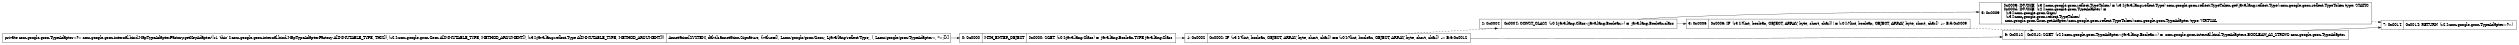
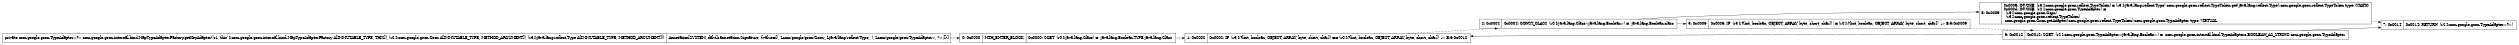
  digraph {
    rankdir=LR
    node [shape=record]
-   n1 [label="{0\:\ 0x0000|MTH_ENTER_OBJECT\l|0x0000: SGET  (r0 I:java.lang.Class) =  java.lang.Boolean.TYPE java.lang.Class \l}"]
+   n1 [label="{0\:\ 0x0000|MTH_ENTER_BLOCK\l|0x0000: SGET  (r0 I:java.lang.Class) =  java.lang.Boolean.TYPE java.lang.Class \l}"]
    n2 [label="{1\:\ 0x0002|0x0002: IF  (r3 I:?[int, boolean, OBJECT, ARRAY, byte, short, char]) == (r0 I:?[int, boolean, OBJECT, ARRAY, byte, short, char])  \-\> B:6:0x0012 \l}"]
    n3 [label="{2\:\ 0x0004|0x0004: CONST_CLASS  (r0 I:java.lang.Class\<java.lang.Boolean\>) =  java.lang.Boolean.class \l}"]
    n4 [label="{6\:\ 0x0012|0x0012: SGET  (r2 I:com.google.gson.TypeAdapter\<java.lang.Boolean\>) =  com.google.gson.internal.bind.TypeAdapters.BOOLEAN_AS_STRING com.google.gson.TypeAdapter \l}"]
    n5 [label="{3\:\ 0x0006|0x0006: IF  (r3 I:?[int, boolean, OBJECT, ARRAY, byte, short, char]) != (r0 I:?[int, boolean, OBJECT, ARRAY, byte, short, char])  \-\> B:5:0x0009 \l}"]
    n6 [label="{5\:\ 0x0009|0x0009: INVOKE  (r3 I:com.google.gson.reflect.TypeToken) = (r3 I:java.lang.reflect.Type) com.google.gson.reflect.TypeToken.get(java.lang.reflect.Type):com.google.gson.reflect.TypeToken type: STATIC \l0x000d: INVOKE  (r2 I:com.google.gson.TypeAdapter) = \l  (r6 I:com.google.gson.Gson)\l  (r3 I:com.google.gson.reflect.TypeToken)\l com.google.gson.Gson.getAdapter(com.google.gson.reflect.TypeToken):com.google.gson.TypeAdapter type: VIRTUAL \l}"]
    n7 [label="{7\:\ 0x0014|0x0014: RETURN  (r2 I:com.google.gson.TypeAdapter\<?\>) \l}"]
    n8 [label="{private com.google.gson.TypeAdapter\<?\> com.google.gson.internal.bind.MapTypeAdapterFactory.getKeyAdapter((r1 'this' I:com.google.gson.internal.bind.MapTypeAdapterFactory A[IMMUTABLE_TYPE, THIS]), (r2 I:com.google.gson.Gson A[IMMUTABLE_TYPE, METHOD_ARGUMENT]), (r3 I:java.lang.reflect.Type A[IMMUTABLE_TYPE, METHOD_ARGUMENT]))  | Annotation[SYSTEM, dalvik.annotation.Signature, \{value=[(, Lcom\/google\/gson\/Gson;, Ljava\/lang\/reflect\/Type;, ), Lcom\/google\/gson\/TypeAdapter\<, *\>;]\}]\l}"]
    n1 -> n2
    n2 -> n3 [style=dashed]
-   n2 -> n4
+   n4 -> n2
    n3 -> n5
    n3 -> n6
    n4 -> n7
    n5 -> n4 [style=dashed]
    n6 -> n7 [style=dashed]
    n8 -> n1
  }
